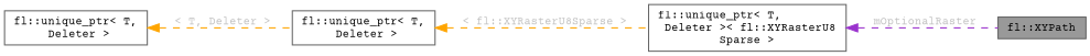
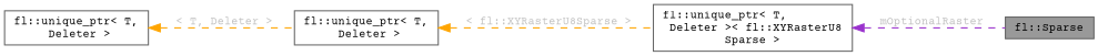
  digraph {
    rankdir=LR
    fontname="Courier Prime"
    node [color=gray40 fillcolor=white fontname="Courier Prime" fontsize=10 shape=box style=filled]
    edge [color=orange dir=back fontcolor=grey fontname="Courier Prime" fontsize=10 labelfontname=Helvetica labelfontsize=10 style=dashed]
-   n1 [fillcolor=grey60 fontcolor=black height=0.2 label="fl::XYPath" width=0.4]
+   n1 [fillcolor=grey60 fontcolor=black height=0.2 label="fl::Sparse" width=0.4]
    n2 [height=0.2 label="fl::unique_ptr\< T,\l Deleter \>\< fl::XYRasterU8\lSparse \>" width=0.4]
    n3 [height=0.2 label="fl::unique_ptr\< T,\l Deleter \>" width=0.4]
    n4 [height=0.2 label="fl::unique_ptr\< T,\l Deleter \>" width=0.4]
    n2 -> n1 [color=darkorchid3 label=" mOptionalRaster"]
    n3 -> n2 [label=" \< fl::XYRasterU8Sparse \>"]
    n4 -> n3 [label=" \< T, Deleter \>"]
  }
